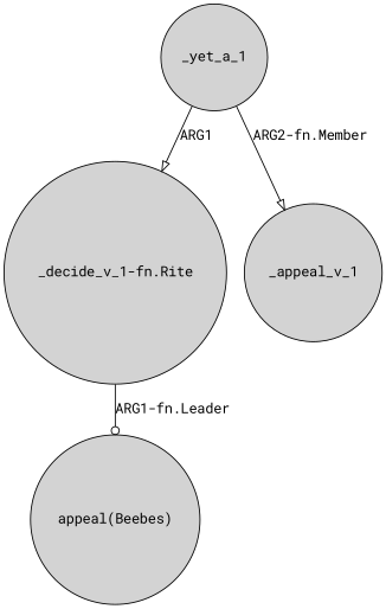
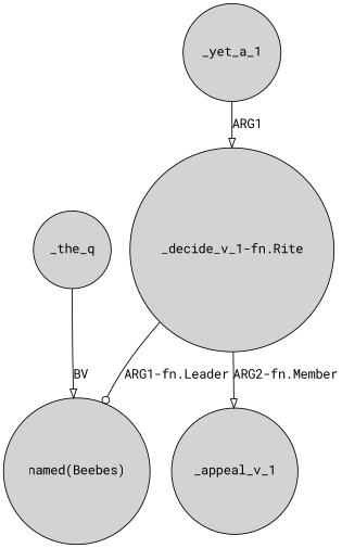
  digraph {
    fontname="Roboto Mono"
    node [fontname="Roboto Mono" shape=circle style=filled]
    edge [arrowhead=onormal fontname="Roboto Mono"]
-   "named(Beebes)" [label="appeal(Beebes)"]
+   _the_q
+   "named(Beebes)"
    "_decide_v_1-fn.Rite"
    _appeal_v_1
    _yet_a_1
+   _the_q -> "named(Beebes)" [label=BV]
    "_decide_v_1-fn.Rite" -> "named(Beebes)" [arrowhead=odot label="ARG1-fn.Leader"]
-   _yet_a_1 -> _appeal_v_1 [label="ARG2-fn.Member"]
+   "_decide_v_1-fn.Rite" -> _appeal_v_1 [label="ARG2-fn.Member"]
    _yet_a_1 -> "_decide_v_1-fn.Rite" [label=ARG1]
  }
